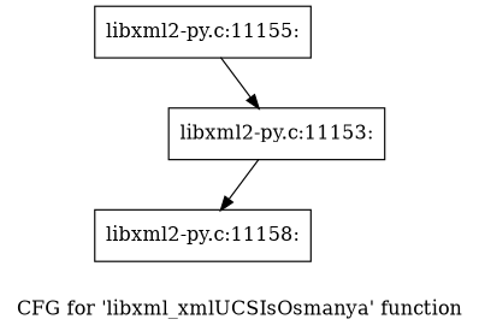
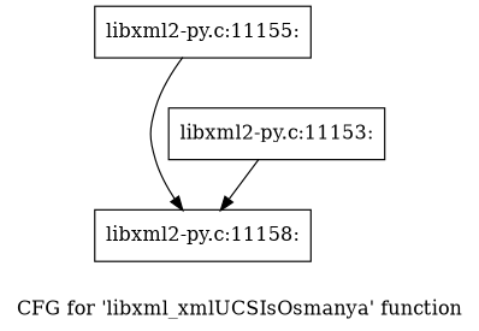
  digraph {
    label="CFG for 'libxml_xmlUCSIsOsmanya' function"
    node [shape=record]
    n1 [label="{libxml2-py.c:11155:}"]
    n2 [label="{libxml2-py.c:11158:}"]
    n3 [label="{libxml2-py.c:11153:}"]
-   n1 -> n3
+   n1 -> n2
    n3 -> n2
  }
